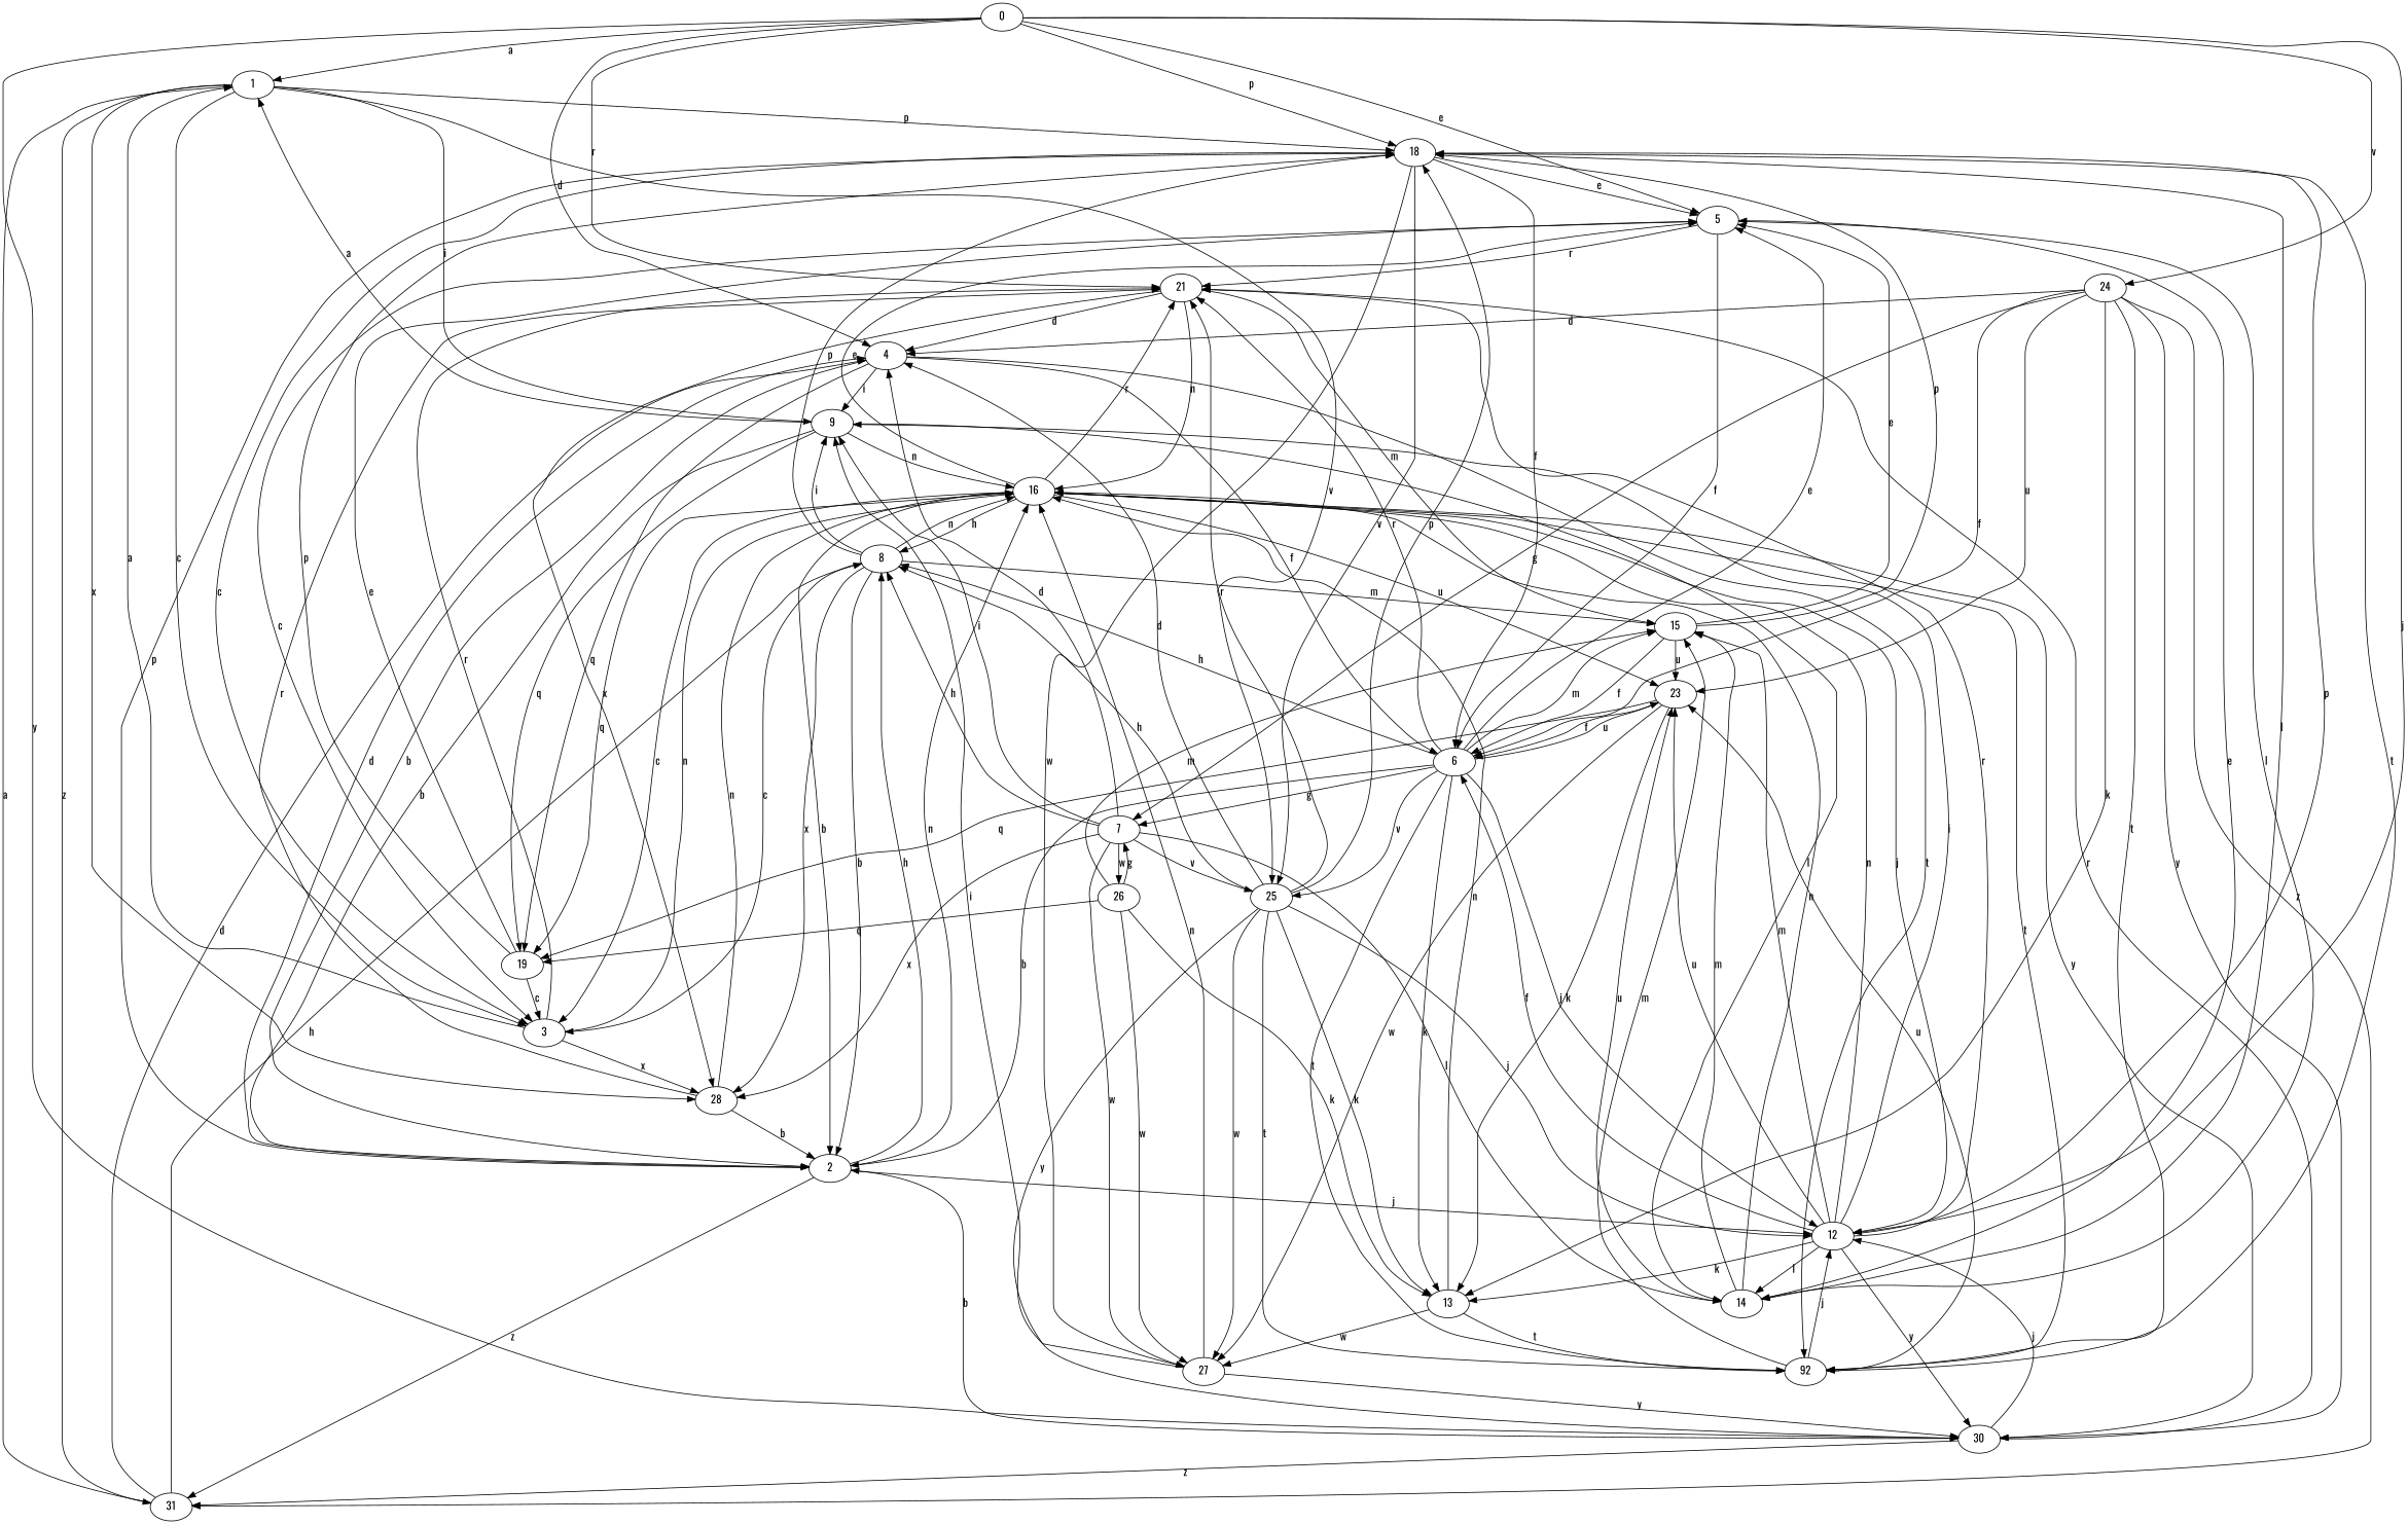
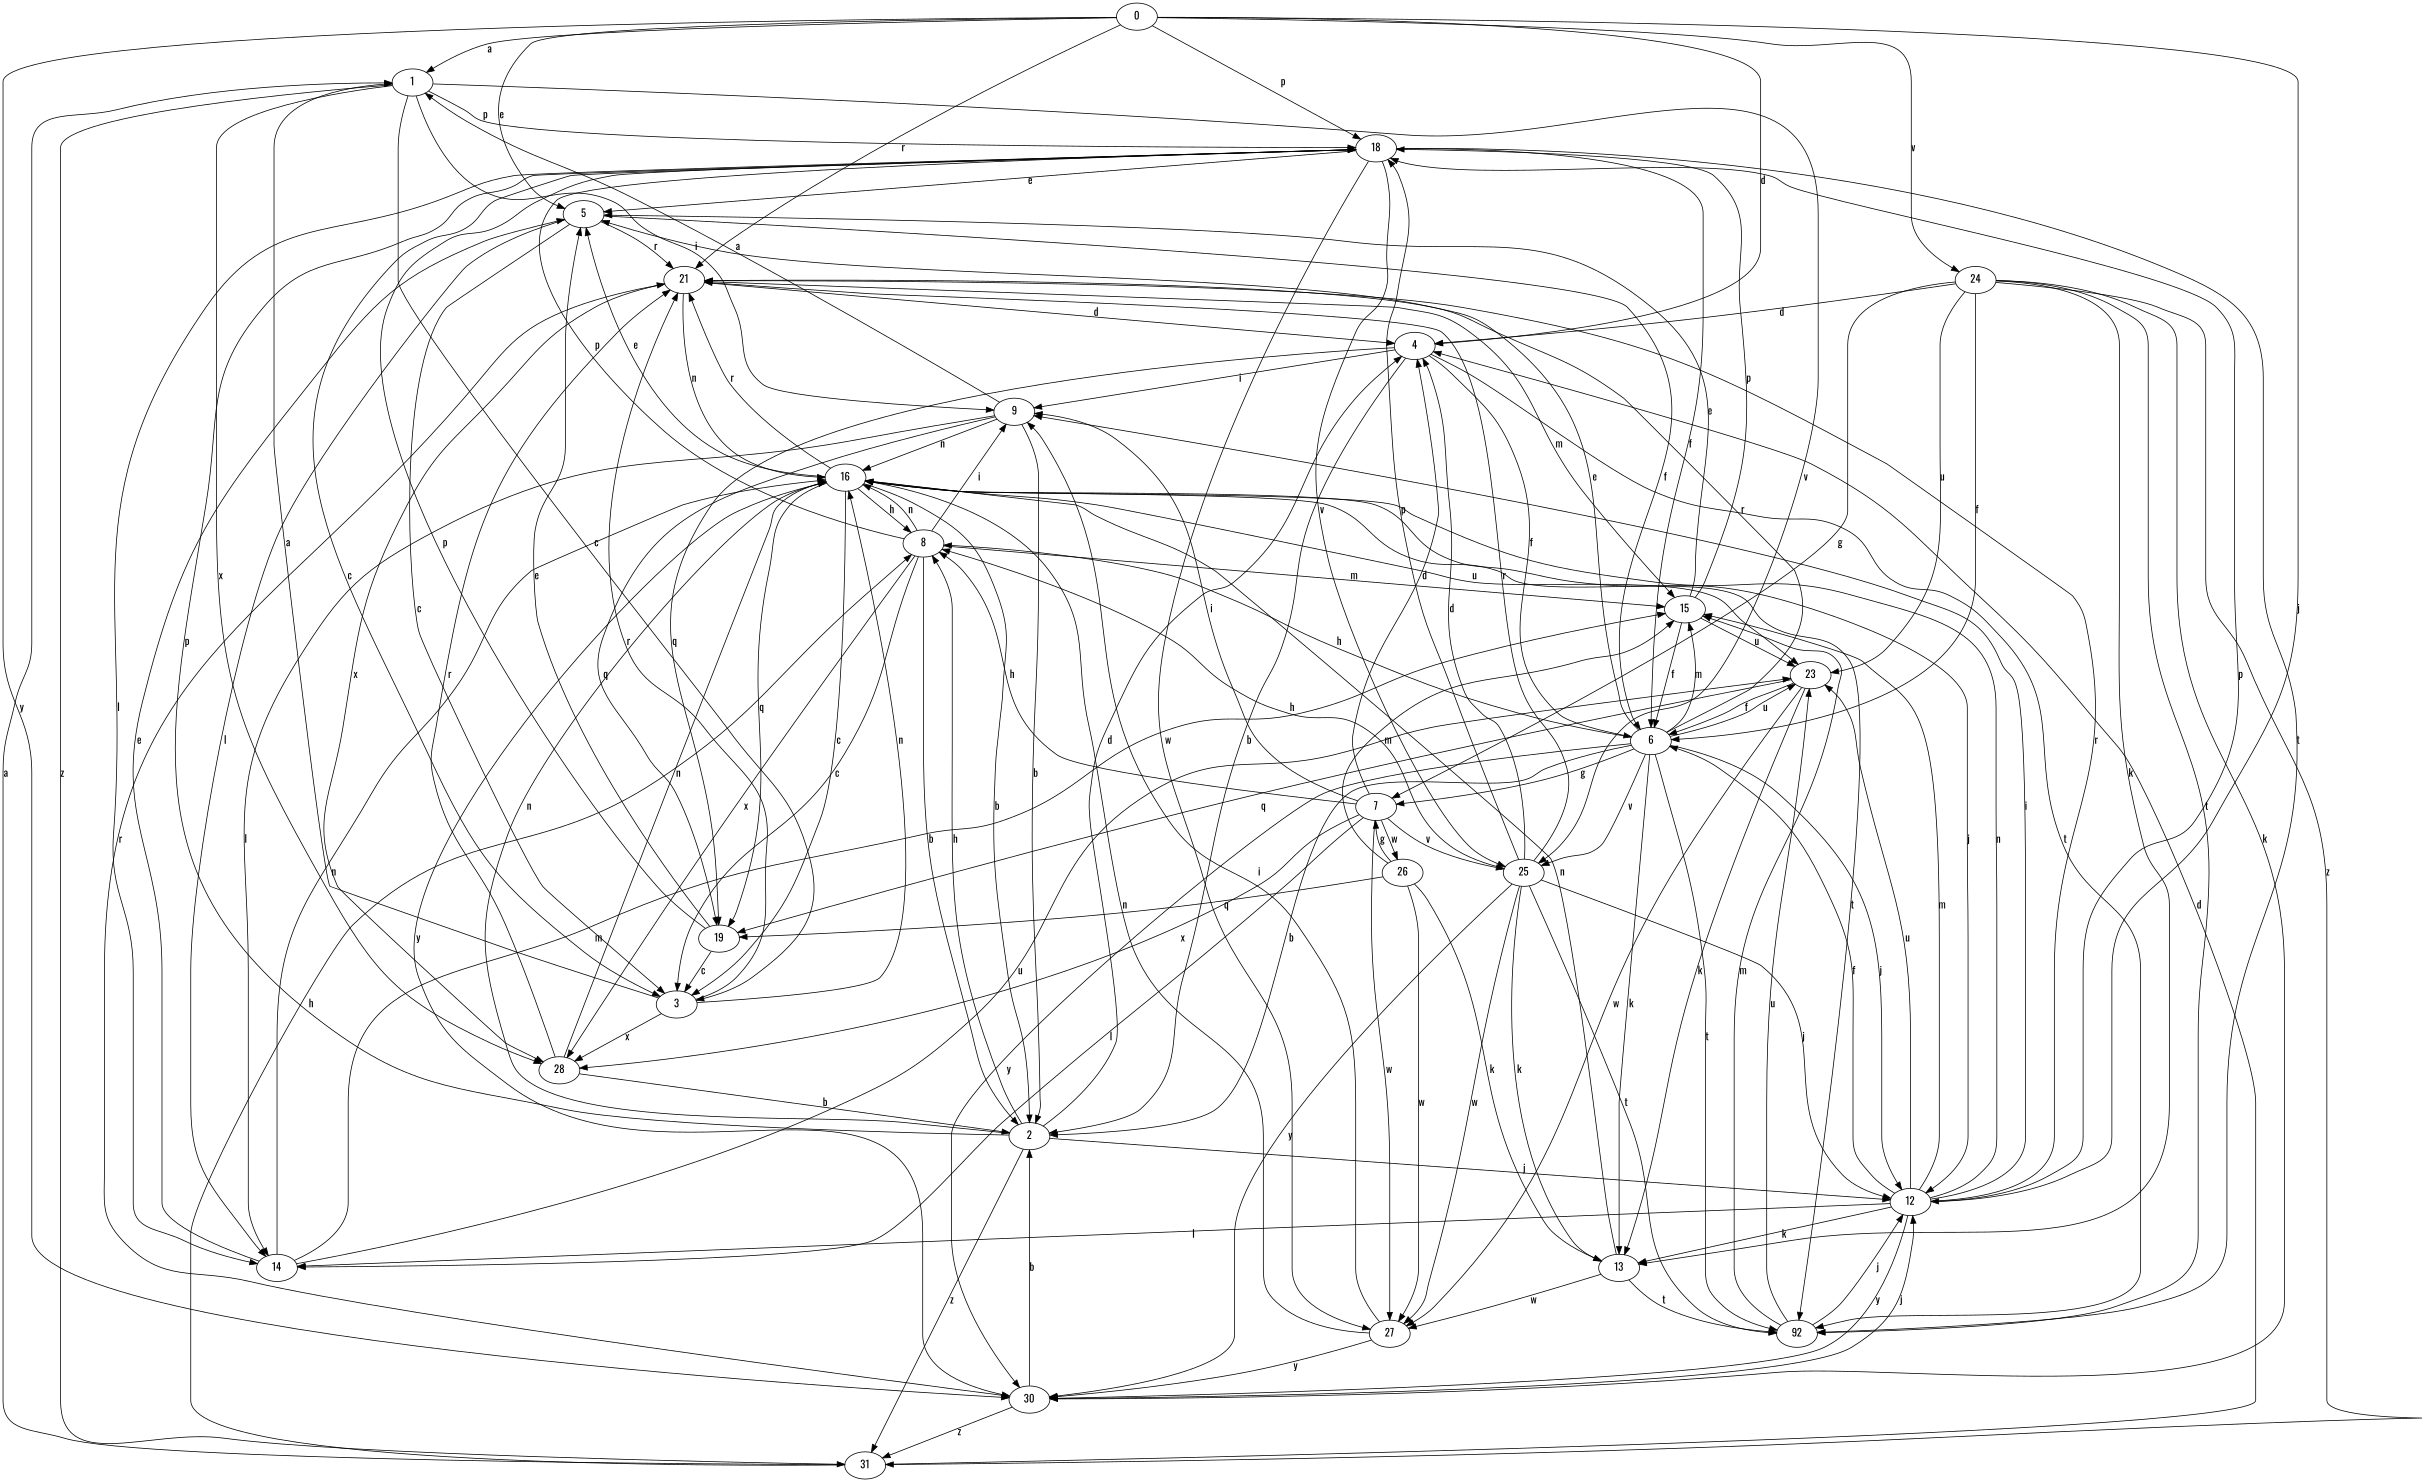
  strict digraph {
    fontname=Oswald
    node [fontname=Oswald]
    edge [fontname=Oswald]
    0
    1
    4
    5
    12
    18
    21
    24
    30
    3
    9
    25
    28
    31
    2
    6
    19
    n18 [label=92]
    14
    16
    13
    15
    23
    27
    7
    8
    26
    0 -> 1 [label=a]
    0 -> 4 [label=d]
    0 -> 5 [label=e]
    0 -> 12 [label=j]
    0 -> 18 [label=p]
    0 -> 21 [label=r]
    0 -> 24 [label=v]
    0 -> 30 [label=y]
    1 -> 18 [label=p]
    1 -> 3 [label=c]
    1 -> 9 [label=i]
    1 -> 25 [label=v]
    1 -> 28 [label=x]
    1 -> 31 [label=z]
    4 -> 9 [label=i]
    4 -> 2 [label=b]
    4 -> 6 [label=f]
    4 -> 19 [label=q]
    4 -> n18 [label=t]
    5 -> 21 [label=r]
    5 -> 3 [label=c]
    5 -> 6 [label=f]
    5 -> 14 [label=l]
    12 -> 18 [label=p]
    12 -> 21 [label=r]
    12 -> 30 [label=y]
    12 -> 9 [label=i]
    12 -> 6 [label=f]
    12 -> 14 [label=l]
    12 -> 16 [label=n]
    12 -> 13 [label=k]
    12 -> 15 [label=m]
    12 -> 23 [label=u]
    18 -> 5 [label=e]
    18 -> 3 [label=c]
    18 -> 25 [label=v]
    18 -> 6 [label=f]
    18 -> n18 [label=t]
    18 -> 14 [label=l]
    18 -> 27 [label=w]
    21 -> 4 [label=d]
    21 -> 28 [label=x]
    21 -> 16 [label=n]
    21 -> 15 [label=m]
    24 -> 4 [label=d]
-   24 -> 30 [label=y]
+   24 -> 30 [label=k]
    24 -> 31 [label=z]
    24 -> 6 [label=f]
    24 -> n18 [label=t]
    24 -> 13 [label=k]
    24 -> 23 [label=u]
    24 -> 7 [label=g]
    30 -> 12 [label=j]
    30 -> 21 [label=r]
    30 -> 31 [label=z]
    30 -> 2 [label=b]
    3 -> 1 [label=a]
    3 -> 21 [label=r]
    3 -> 28 [label=x]
    3 -> 16 [label=n]
    9 -> 1 [label=a]
    9 -> 2 [label=b]
    9 -> 19 [label=q]
    9 -> 14 [label=l]
    9 -> 16 [label=n]
    25 -> 4 [label=d]
    25 -> 12 [label=j]
    25 -> 18 [label=p]
    25 -> 21 [label=r]
    25 -> 30 [label=y]
    25 -> n18 [label=t]
    25 -> 13 [label=k]
    25 -> 27 [label=w]
    25 -> 8 [label=h]
    28 -> 21 [label=r]
    28 -> 2 [label=b]
    28 -> 16 [label=n]
    31 -> 1 [label=a]
    31 -> 4 [label=d]
    31 -> 8 [label=h]
    2 -> 4 [label=d]
    2 -> 12 [label=j]
    2 -> 18 [label=p]
    2 -> 31 [label=z]
    2 -> 16 [label=n]
    2 -> 8 [label=h]
    6 -> 5 [label=e]
    6 -> 12 [label=j]
    6 -> 21 [label=r]
+   6 -> 30 [label=y]
    6 -> 25 [label=v]
    6 -> 2 [label=b]
    6 -> n18 [label=t]
    6 -> 13 [label=k]
    6 -> 15 [label=m]
    6 -> 23 [label=u]
    6 -> 7 [label=g]
    6 -> 8 [label=h]
    19 -> 5 [label=e]
    19 -> 18 [label=p]
    19 -> 3 [label=c]
    n18 -> 12 [label=j]
    n18 -> 15 [label=m]
    n18 -> 23 [label=u]
    14 -> 5 [label=e]
    14 -> 16 [label=n]
    14 -> 15 [label=m]
    14 -> 23 [label=u]
    16 -> 5 [label=e]
    16 -> 12 [label=j]
    16 -> 21 [label=r]
    16 -> 30 [label=y]
    16 -> 3 [label=c]
    16 -> 2 [label=b]
    16 -> 19 [label=q]
    16 -> n18 [label=t]
    16 -> 23 [label=u]
    16 -> 8 [label=h]
    13 -> n18 [label=t]
    13 -> 16 [label=n]
    13 -> 27 [label=w]
    15 -> 5 [label=e]
    15 -> 18 [label=p]
    15 -> 6 [label=f]
    15 -> 23 [label=u]
    23 -> 6 [label=f]
    23 -> 19 [label=q]
    23 -> 13 [label=k]
    23 -> 27 [label=w]
    27 -> 30 [label=y]
    27 -> 9 [label=i]
    27 -> 16 [label=n]
    7 -> 4 [label=d]
    7 -> 9 [label=i]
    7 -> 25 [label=v]
    7 -> 28 [label=x]
    7 -> 14 [label=l]
    7 -> 27 [label=w]
    7 -> 8 [label=h]
    7 -> 26 [label=w]
    8 -> 18 [label=p]
    8 -> 3 [label=c]
    8 -> 9 [label=i]
    8 -> 28 [label=x]
    8 -> 2 [label=b]
    8 -> 16 [label=n]
    8 -> 15 [label=m]
    26 -> 19 [label=q]
    26 -> 13 [label=k]
    26 -> 15 [label=m]
    26 -> 27 [label=w]
    26 -> 7 [label=g]
  }
